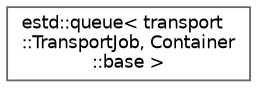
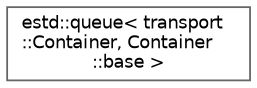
  digraph {
    rankdir=TB
-   n1 [color=grey40 fillcolor=white fontname=Helvetica fontsize=10 height=0.2 label="estd::queue\< transport\l::TransportJob, Container\l::base \>" shape=box style=filled width=0.4]
+   n1 [color=grey40 fillcolor=white fontname=Helvetica fontsize=10 height=0.2 label="estd::queue\< transport\l::Container, Container\l::base \>" shape=box style=filled width=0.4]
  }
